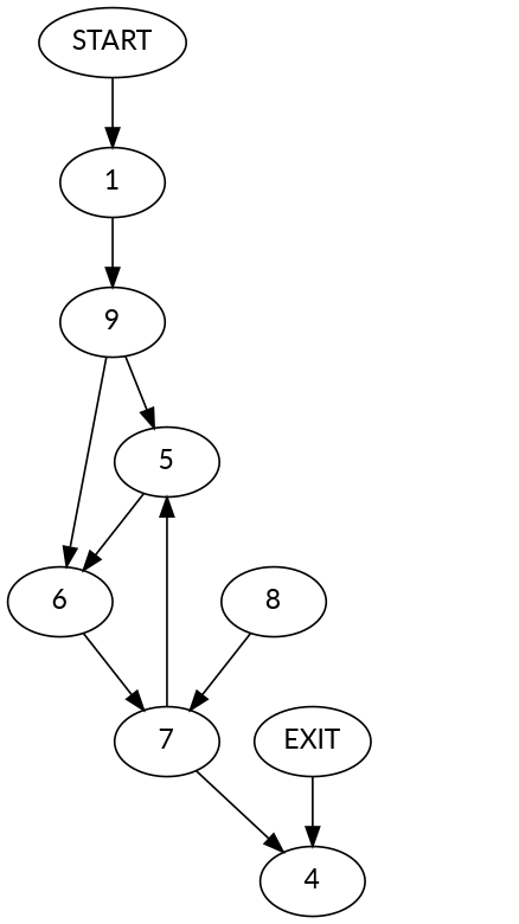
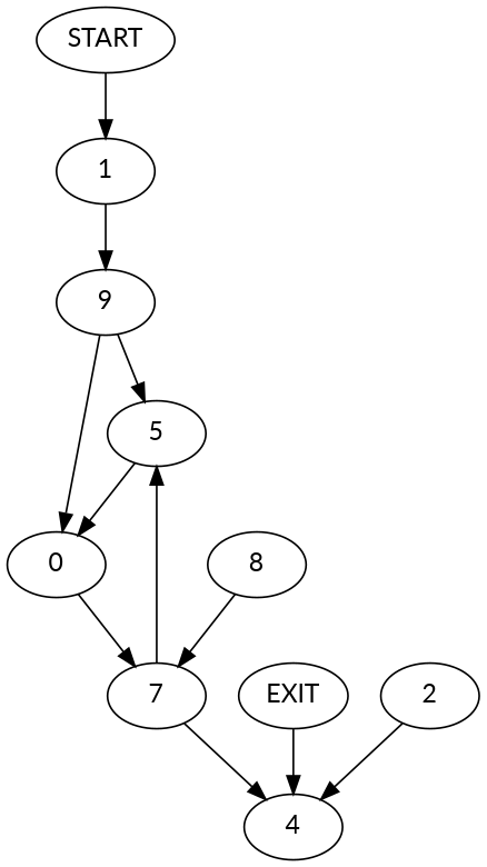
  digraph {
    fontname=Lato
    node [fontname=Lato]
    edge [fontname=Lato]
    n1 [label=START]
    1
    n3 [label=9]
    n4 [label=EXIT]
    4
+   2
    5
-   6
+   6 [label=0]
    7
    8
    n1 -> 1
    1 -> n3
    n3 -> 5
    n3 -> 6
    n4 -> 4
+   2 -> 4
    5 -> 6
    6 -> 7
    7 -> 4
    7 -> 5
    8 -> 7
  }
